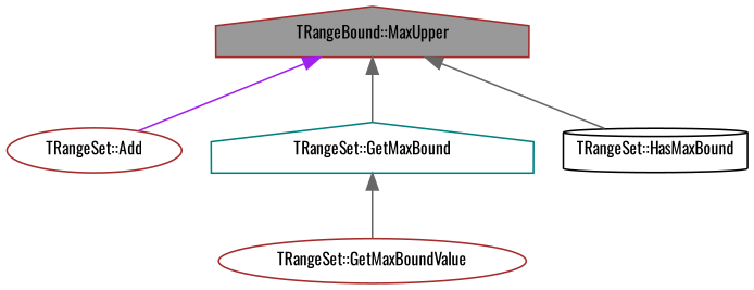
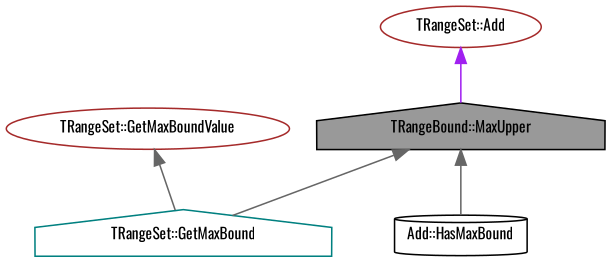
  digraph {
    fontname=Oswald
    rankdir=TB
    node [color=black fillcolor=white fontname=Oswald fontsize=10 shape=house style=filled]
    edge [color=gray40 dir=back fontname=Oswald fontsize=10 labelfontname=Helvetica labelfontsize=10 style=solid]
-   n1 [color=brown fillcolor=grey60 fontcolor=black height=0.2 label="TRangeBound::MaxUpper" width=0.4]
+   n1 [fillcolor=grey60 fontcolor=black height=0.2 label="TRangeBound::MaxUpper" width=0.4]
    n2 [color=brown height=0.2 label="TRangeSet::Add" shape=ellipse width=0.4]
    n3 [color=teal height=0.2 label="TRangeSet::GetMaxBound" width=0.4]
-   n4 [height=0.2 label="TRangeSet::HasMaxBound" shape=cylinder width=0.4]
+   n4 [height=0.2 label="Add::HasMaxBound" shape=cylinder width=0.4]
    n5 [color=brown height=0.2 label="TRangeSet::GetMaxBoundValue" shape=ellipse width=0.4]
-   n1 -> n2 [color=purple]
+   n2 -> n1 [color=purple]
    n1 -> n3
    n1 -> n4
-   n3 -> n5
+   n5 -> n3
  }
